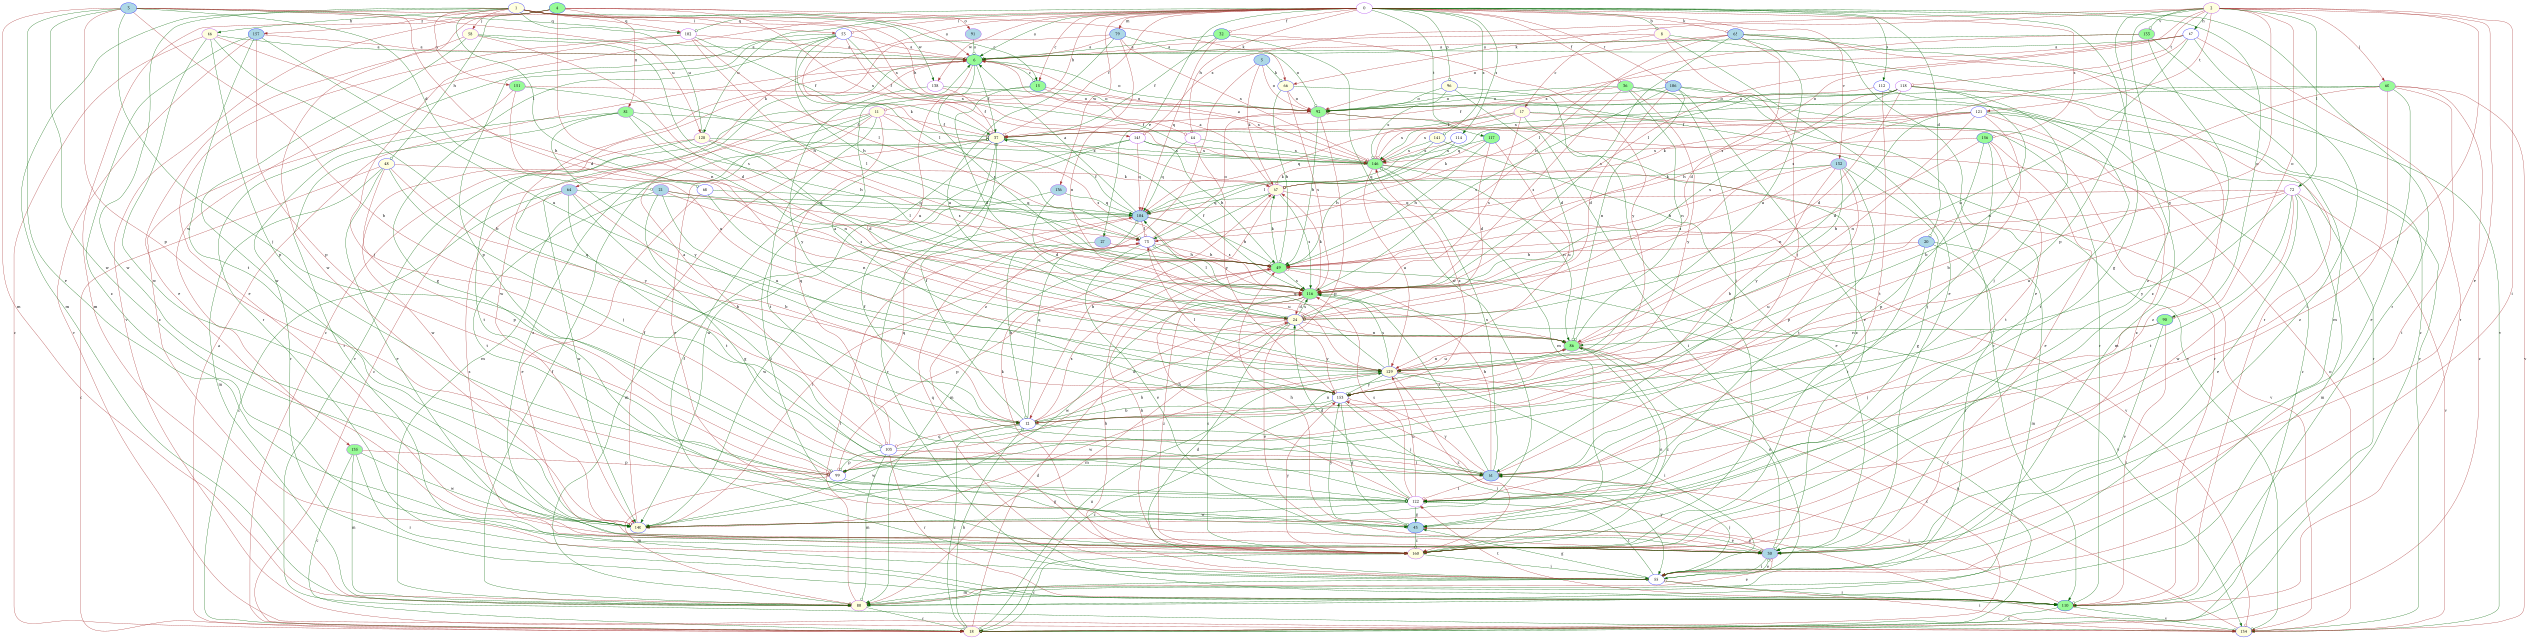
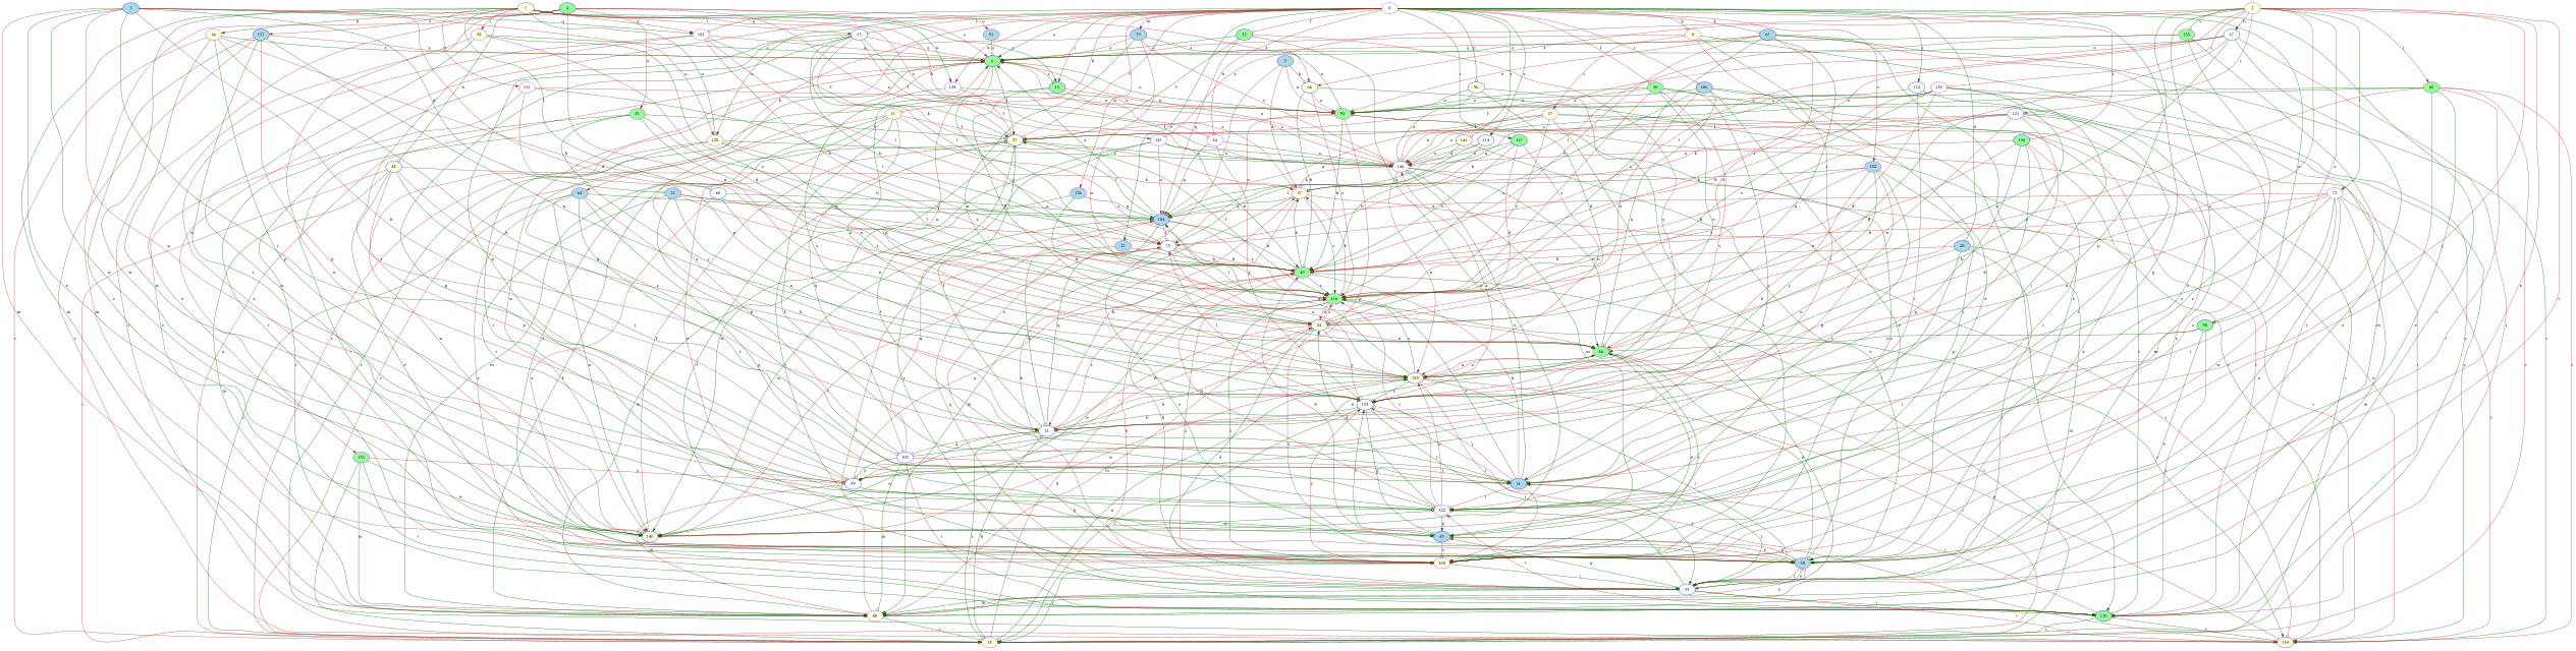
  strict digraph {
    fontname="PT Serif"
    node [color=blue fillcolor=white fontname="PT Serif" style=filled]
    edge [arrowhead=normal color=darkgreen fontname="PT Serif"]
    0 [color=purple]
    6 [fillcolor=palegreen]
    8 [color=purple fillcolor=lightyellow]
    11 [color=purple fillcolor=lightyellow]
    15 [fillcolor=palegreen]
    20 [fillcolor=lightblue]
    27 [color=purple fillcolor=lightblue]
    32 [fillcolor=palegreen]
    36 [color=purple fillcolor=palegreen]
    37 [fillcolor=lightyellow]
    43 [fillcolor=lightblue]
    44 [color=purple]
    53
    64 [color=purple fillcolor=lightblue]
    65 [fillcolor=lightblue]
    79 [fillcolor=lightblue]
    90 [fillcolor=palegreen]
    96 [fillcolor=lightyellow]
    102 [color=purple]
    106 [fillcolor=lightblue]
    110 [fillcolor=palegreen]
    112
    114
    117 [fillcolor=palegreen]
    128 [color=purple fillcolor=lightyellow]
    132 [color=purple fillcolor=lightblue]
    135 [color=purple fillcolor=palegreen]
    136 [color=purple fillcolor=lightblue]
    138 [color=purple]
    141 [fillcolor=lightyellow]
    156 [fillcolor=palegreen]
    140 [fillcolor=lightyellow]
    116 [color=purple fillcolor=palegreen]
    92 [color=purple fillcolor=palegreen]
    103
    129 [fillcolor=lightyellow]
    30 [color=purple fillcolor=lightblue]
    61 [fillcolor=lightblue]
    17 [color=purple fillcolor=lightyellow]
    18 [color=purple fillcolor=lightyellow]
    80 [color=purple fillcolor=lightyellow]
    160 [color=purple fillcolor=lightyellow]
    122 [color=purple]
    24 [fillcolor=lightyellow]
    134 [fillcolor=lightyellow]
-   146 [color=purple fillcolor=palegreen]
+   146 [color=purple]
    55
    49 [color=purple fillcolor=palegreen]
    12
    153
    104 [fillcolor=lightblue]
    86 [color=purple fillcolor=palegreen]
    99
    67 [color=purple fillcolor=lightyellow]
    73
    1 [fillcolor=lightyellow]
    46 [color=purple fillcolor=lightyellow]
    58 [color=purple fillcolor=lightyellow]
    66 [fillcolor=lightyellow]
    68
-   151 [color=purple fillcolor=palegreen]
+   151 [color=purple]
    157 [fillcolor=lightblue]
    2 [color=purple fillcolor=lightyellow]
    47
    60 [color=purple fillcolor=palegreen]
    72 [color=purple]
    118 [color=purple]
    121
    133 [color=purple fillcolor=palegreen]
    145 [color=purple]
    3 [fillcolor=lightblue]
    21 [color=purple fillcolor=lightblue]
    4 [fillcolor=palegreen]
    48 [fillcolor=lightyellow]
    81 [color=purple fillcolor=palegreen]
    91 [color=purple fillcolor=lightblue]
    5 [fillcolor=lightblue]
    0 -> 6 [label=a]
    0 -> 8 [arrowhead=odot label=b]
    0 -> 11 [arrowhead=odot color=brown label=b]
    0 -> 15 [color=brown label=c]
    0 -> 20 [arrowhead=odot label=d]
    0 -> 27 [label=e]
    0 -> 32 [arrowhead=odot color=brown label=f]
    0 -> 36 [arrowhead=odot color=brown label=f]
    0 -> 37 [arrowhead=odot color=brown label=f]
    0 -> 43 [label=g]
    0 -> 44 [arrowhead=odot color=brown label=h]
    0 -> 53 [arrowhead=odot color=brown label=i]
    0 -> 64 [color=brown label=k]
    0 -> 65 [arrowhead=odot color=brown label=k]
    0 -> 79 [color=brown label=m]
    0 -> 90 [label=o]
    0 -> 96 [arrowhead=odot label=p]
    0 -> 102 [arrowhead=odot label=q]
    0 -> 106 [arrowhead=odot color=brown label=r]
    0 -> 110 [arrowhead=odot label=r]
    0 -> 112 [label=s]
    0 -> 114 [label=s]
    0 -> 117 [label=t]
    0 -> 128 [label=u]
    0 -> 132 [color=brown label=v]
    0 -> 135 [color=brown label=w]
    0 -> 136 [color=brown label=w]
    0 -> 138 [color=brown label=w]
    0 -> 141 [arrowhead=odot label=x]
    0 -> 156 [arrowhead=odot color=brown label=z]
    6 -> 15 [arrowhead=odot label=c]
    6 -> 37 [label=f]
    6 -> 140 [color=brown label=w]
    6 -> 116 [label=s]
    6 -> 92 [label=o]
    6 -> 103 [arrowhead=odot label=q]
    6 -> 129 [color=brown label=u]
    8 -> 6 [color=brown label=a]
    8 -> 30 [label=e]
    8 -> 61 [arrowhead=odot color=brown label=j]
    8 -> 17 [color=brown label=c]
    8 -> 18 [arrowhead=odot label=c]
    11 -> 37 [arrowhead=odot color=brown label=f]
    11 -> 116 [color=brown label=s]
    11 -> 103 [arrowhead=odot color=brown label=q]
    11 -> 30 [color=brown label=e]
    11 -> 18 [color=brown label=c]
    11 -> 80 [arrowhead=odot label=m]
    11 -> 160 [label=z]
    11 -> 122 [arrowhead=odot label=t]
    15 -> 92 [color=brown label=o]
    15 -> 24 [arrowhead=odot label=d]
    15 -> 134 [label=v]
    15 -> 146 [arrowhead=odot color=brown label=x]
    20 -> 129 [arrowhead=odot color=brown label=u]
    20 -> 80 [arrowhead=odot label=m]
    20 -> 122 [arrowhead=odot label=t]
    20 -> 55 [label=i]
    20 -> 49 [color=brown label=h]
    27 -> 49 [arrowhead=odot color=brown label=h]
    27 -> 12 [arrowhead=odot label=b]
    32 -> 6 [arrowhead=odot label=a]
    32 -> 37 [arrowhead=odot label=f]
    32 -> 140 [label=w]
    32 -> 153 [color=brown label=y]
    32 -> 104 [color=brown label=q]
    36 -> 37 [color=brown label=f]
    36 -> 110 [arrowhead=odot label=r]
    36 -> 116 [color=brown label=s]
    36 -> 92 [label=o]
    36 -> 61 [label=j]
    36 -> 153 [color=brown label=y]
    36 -> 86 [arrowhead=odot label=n]
    37 -> 146 [label=x]
    37 -> 55 [arrowhead=odot label=i]
    43 -> 30 [arrowhead=odot label=e]
    43 -> 160 [arrowhead=odot label=z]
    43 -> 49 [color=brown label=h]
    43 -> 153 [label=y]
    44 -> 146 [arrowhead=odot label=x]
    44 -> 153 [color=brown label=y]
    44 -> 104 [label=q]
    53 -> 6 [arrowhead=odot color=brown label=a]
    53 -> 37 [arrowhead=odot color=brown label=f]
    53 -> 43 [arrowhead=odot label=g]
    53 -> 110 [label=r]
    53 -> 146 [arrowhead=odot label=x]
    53 -> 49 [arrowhead=odot label=h]
    53 -> 99 [arrowhead=odot label=p]
    53 -> 67 [arrowhead=odot color=brown label=k]
    53 -> 73 [arrowhead=odot label=l]
    64 -> 43 [label=g]
    64 -> 140 [label=w]
    64 -> 18 [label=c]
    64 -> 160 [arrowhead=odot color=brown label=z]
    64 -> 122 [arrowhead=odot label=t]
    64 -> 12 [arrowhead=odot color=brown label=b]
    64 -> 104 [label=q]
    65 -> 6 [arrowhead=odot color=brown label=a]
    65 -> 110 [arrowhead=odot color=brown label=r]
    65 -> 116 [arrowhead=odot label=s]
    65 -> 92 [color=brown label=o]
    65 -> 129 [label=u]
    65 -> 30 [label=e]
    65 -> 24 [arrowhead=odot color=brown label=d]
    65 -> 134 [label=v]
    65 -> 49 [color=brown label=h]
    79 -> 6 [color=brown label=a]
    79 -> 92 [arrowhead=odot label=o]
    79 -> 129 [label=u]
    79 -> 18 [color=brown label=c]
    79 -> 146 [arrowhead=odot color=brown label=x]
    79 -> 86 [color=brown label=n]
    90 -> 110 [arrowhead=odot color=brown label=r]
    90 -> 30 [label=e]
    90 -> 61 [color=brown label=j]
    90 -> 86 [label=n]
    96 -> 92 [arrowhead=odot label=o]
    96 -> 160 [label=z]
    96 -> 24 [arrowhead=odot label=d]
    96 -> 146 [arrowhead=odot label=x]
    102 -> 6 [arrowhead=odot color=brown label=a]
    102 -> 37 [label=f]
    102 -> 30 [color=brown label=e]
    102 -> 61 [color=brown label=j]
    102 -> 49 [color=brown label=h]
    102 -> 73 [color=brown label=l]
    106 -> 110 [label=r]
    106 -> 116 [label=s]
    106 -> 92 [arrowhead=odot label=o]
    106 -> 30 [arrowhead=odot label=e]
    106 -> 24 [arrowhead=odot color=brown label=d]
    106 -> 134 [label=v]
    106 -> 86 [arrowhead=odot label=n]
    110 -> 61 [arrowhead=odot color=brown label=j]
    110 -> 18 [arrowhead=odot label=c]
    110 -> 122 [color=brown label=t]
    110 -> 134 [arrowhead=odot label=v]
    112 -> 92 [color=brown label=o]
    112 -> 80 [arrowhead=odot label=m]
    112 -> 122 [color=brown label=t]
    114 -> 146 [color=brown label=x]
    114 -> 49 [label=h]
    114 -> 73 [label=l]
    117 -> 129 [color=brown label=u]
    117 -> 24 [arrowhead=odot color=brown label=d]
    117 -> 146 [label=x]
    117 -> 49 [arrowhead=odot label=h]
    117 -> 67 [arrowhead=odot color=brown label=k]
    128 -> 140 [arrowhead=odot color=brown label=w]
    128 -> 116 [color=brown label=s]
    128 -> 122 [arrowhead=odot label=t]
    128 -> 24 [label=d]
    128 -> 146 [label=x]
    132 -> 43 [label=g]
    132 -> 116 [color=brown label=s]
    132 -> 122 [label=t]
    132 -> 49 [arrowhead=odot color=brown label=h]
    132 -> 12 [arrowhead=odot color=brown label=b]
    132 -> 153 [label=y]
    132 -> 99 [arrowhead=odot color=brown label=p]
    132 -> 67 [arrowhead=odot label=k]
    135 -> 110 [arrowhead=odot label=r]
    135 -> 140 [label=w]
    135 -> 18 [label=c]
    135 -> 80 [arrowhead=odot label=m]
    135 -> 99 [arrowhead=odot color=brown label=p]
    136 -> 80 [arrowhead=odot label=m]
    136 -> 24 [arrowhead=odot label=d]
    136 -> 104 [label=q]
    138 -> 37 [arrowhead=odot color=brown label=f]
    138 -> 92 [label=o]
    138 -> 153 [arrowhead=odot label=y]
    141 -> 30 [label=e]
    141 -> 146 [arrowhead=odot label=x]
    141 -> 104 [label=q]
    156 -> 30 [arrowhead=odot color=brown label=e]
    156 -> 61 [arrowhead=odot label=j]
    156 -> 122 [arrowhead=odot color=brown label=t]
    156 -> 146 [color=brown label=x]
    156 -> 86 [color=brown label=n]
    156 -> 99 [arrowhead=odot label=p]
    140 -> 37 [arrowhead=odot color=brown label=f]
    140 -> 73 [color=brown label=l]
    116 -> 37 [arrowhead=odot label=f]
    116 -> 140 [label=w]
    116 -> 18 [arrowhead=odot label=c]
    116 -> 160 [color=brown label=z]
    116 -> 24 [color=brown label=d]
    116 -> 67 [color=brown label=k]
    116 -> 73 [arrowhead=odot label=l]
    92 -> 37 [color=brown label=f]
    92 -> 55 [label=i]
    92 -> 49 [label=h]
    92 -> 99 [arrowhead=odot color=brown label=p]
    103 -> 6 [color=brown label=a]
    103 -> 110 [color=brown label=r]
    103 -> 61 [color=brown label=j]
    103 -> 80 [arrowhead=odot label=m]
    103 -> 104 [color=brown label=q]
    103 -> 86 [arrowhead=odot label=n]
    103 -> 99 [arrowhead=odot label=p]
    129 -> 140 [color=brown label=w]
    129 -> 116 [label=s]
    129 -> 18 [arrowhead=odot color=brown label=c]
    129 -> 160 [color=brown label=z]
    129 -> 55 [arrowhead=odot label=i]
    129 -> 12 [arrowhead=odot label=b]
    129 -> 153 [arrowhead=odot label=y]
    129 -> 104 [label=q]
    129 -> 86 [color=brown label=n]
    30 -> 43 [color=brown label=g]
    30 -> 55 [label=i]
    30 -> 86 [arrowhead=odot label=n]
    61 -> 37 [arrowhead=odot label=f]
    61 -> 116 [label=s]
    61 -> 122 [arrowhead=odot color=brown label=t]
    61 -> 146 [arrowhead=odot label=x]
    61 -> 49 [arrowhead=odot color=brown label=h]
    61 -> 153 [arrowhead=odot color=brown label=y]
    17 -> 37 [arrowhead=odot label=f]
    17 -> 110 [arrowhead=odot color=brown label=r]
    17 -> 116 [color=brown label=s]
    17 -> 18 [arrowhead=odot label=c]
    17 -> 160 [arrowhead=odot label=z]
    17 -> 146 [arrowhead=odot color=brown label=x]
    17 -> 104 [color=brown label=q]
    18 -> 6 [color=brown label=a]
    18 -> 129 [label=u]
    18 -> 24 [color=brown label=d]
    18 -> 12 [arrowhead=odot label=b]
    80 -> 37 [arrowhead=odot label=f]
    80 -> 30 [arrowhead=odot color=brown label=e]
    80 -> 18 [arrowhead=odot label=c]
    80 -> 73 [arrowhead=odot color=brown label=l]
    160 -> 116 [label=s]
    160 -> 18 [label=c]
    160 -> 55 [label=i]
    160 -> 49 [arrowhead=odot color=brown label=h]
    160 -> 153 [color=brown label=y]
    160 -> 86 [label=n]
    160 -> 67 [color=brown label=k]
    122 -> 43 [label=g]
    122 -> 140 [label=w]
    122 -> 116 [color=brown label=s]
    122 -> 129 [color=brown label=u]
    122 -> 24 [label=d]
    122 -> 49 [arrowhead=odot color=brown label=h]
-   24 -> 116 [label=s]
+   24 -> 116 [color=brown label=s]
    24 -> 30 [arrowhead=odot color=brown label=e]
    24 -> 80 [color=brown label=m]
    24 -> 153 [arrowhead=odot color=brown label=y]
    24 -> 86 [arrowhead=odot color=brown label=n]
    134 -> 92 [arrowhead=odot color=brown label=o]
    134 -> 55 [arrowhead=odot color=brown label=i]
    134 -> 153 [color=brown label=y]
    134 -> 86 [arrowhead=odot color=brown label=n]
    146 -> 6 [color=brown label=a]
    146 -> 43 [arrowhead=odot label=m]
    146 -> 129 [color=brown label=u]
    146 -> 134 [color=brown label=v]
    146 -> 86 [label=n]
    146 -> 67 [arrowhead=odot color=brown label=k]
    55 -> 37 [arrowhead=odot label=f]
    55 -> 43 [label=g]
    55 -> 110 [label=r]
    55 -> 30 [arrowhead=odot label=e]
    55 -> 61 [label=j]
    55 -> 80 [label=m]
    55 -> 122 [arrowhead=odot label=t]
    55 -> 24 [arrowhead=odot label=d]
    55 -> 49 [color=brown label=h]
    55 -> 104 [arrowhead=odot color=brown label=q]
    49 -> 116 [label=s]
    49 -> 134 [label=v]
    49 -> 99 [arrowhead=odot color=brown label=p]
    49 -> 67 [label=k]
    12 -> 37 [arrowhead=odot label=f]
    12 -> 140 [arrowhead=odot label=w]
    12 -> 116 [color=brown label=s]
    12 -> 103 [arrowhead=odot color=brown label=q]
    12 -> 61 [arrowhead=odot label=j]
    12 -> 18 [arrowhead=odot label=c]
    12 -> 24 [arrowhead=odot color=brown label=d]
    12 -> 104 [arrowhead=odot label=q]
    153 -> 6 [label=a]
    153 -> 43 [arrowhead=odot label=g]
    153 -> 18 [arrowhead=odot label=c]
    153 -> 146 [color=brown label=x]
    153 -> 55 [label=i]
    153 -> 12 [arrowhead=odot label=b]
    153 -> 73 [color=brown label=l]
    104 -> 6 [label=a]
    104 -> 37 [label=f]
    104 -> 140 [label=w]
    104 -> 116 [color=brown label=s]
    104 -> 49 [arrowhead=odot label=h]
    104 -> 73 [arrowhead=odot color=brown label=l]
    86 -> 129 [color=brown label=u]
    86 -> 160 [arrowhead=odot label=z]
    99 -> 43 [label=g]
    99 -> 80 [arrowhead=odot color=brown label=m]
    67 -> 6 [arrowhead=odot color=brown label=a]
    67 -> 116 [label=s]
    67 -> 80 [label=m]
    67 -> 134 [arrowhead=odot color=brown label=v]
    67 -> 12 [color=brown label=b]
    67 -> 104 [label=q]
    73 -> 92 [arrowhead=odot color=brown label=o]
    73 -> 129 [arrowhead=odot color=brown label=u]
    73 -> 30 [label=e]
    73 -> 49 [color=brown label=h]
    1 -> 15 [label=c]
    1 -> 44 [arrowhead=odot color=brown label=h]
    1 -> 53 [color=brown label=i]
    1 -> 102 [color=brown label=q]
    1 -> 128 [arrowhead=odot label=u]
    1 -> 138 [label=w]
    1 -> 140 [label=w]
    1 -> 80 [arrowhead=odot label=m]
    1 -> 46 [label=h]
    1 -> 58 [color=brown label=j]
    1 -> 66 [color=brown label=k]
    1 -> 68 [arrowhead=odot label=l]
    1 -> 151 [color=brown label=y]
    1 -> 157 [color=brown label=z]
    46 -> 6 [label=a]
    46 -> 140 [arrowhead=odot label=w]
    46 -> 18 [arrowhead=odot color=brown label=c]
    46 -> 49 [arrowhead=odot color=brown label=h]
    46 -> 12 [label=b]
    46 -> 99 [arrowhead=odot label=p]
    58 -> 6 [label=a]
    58 -> 140 [label=w]
    58 -> 116 [arrowhead=odot label=s]
    58 -> 30 [arrowhead=odot color=brown label=e]
    58 -> 24 [arrowhead=odot color=brown label=d]
    66 -> 116 [arrowhead=odot color=brown label=s]
    66 -> 92 [color=brown label=o]
    66 -> 134 [arrowhead=odot label=v]
    66 -> 49 [arrowhead=odot label=h]
    68 -> 30 [color=brown label=e]
    68 -> 104 [arrowhead=odot label=q]
    68 -> 86 [arrowhead=odot label=n]
    151 -> 92 [color=brown label=o]
    151 -> 129 [color=brown label=u]
    151 -> 160 [arrowhead=odot color=brown label=z]
    151 -> 73 [label=l]
    157 -> 6 [color=brown label=a]
    157 -> 129 [arrowhead=odot label=u]
    157 -> 160 [label=z]
    157 -> 122 [arrowhead=odot label=t]
    157 -> 134 [arrowhead=odot color=brown label=v]
    157 -> 99 [arrowhead=odot color=brown label=p]
    2 -> 90 [arrowhead=odot color=brown label=o]
    2 -> 116 [arrowhead=odot color=brown label=s]
    2 -> 30 [color=brown label=e]
    2 -> 61 [arrowhead=odot color=brown label=j]
    2 -> 160 [arrowhead=odot label=z]
    2 -> 55 [arrowhead=odot color=brown label=i]
    2 -> 153 [arrowhead=odot color=brown label=y]
    2 -> 99 [label=p]
    2 -> 66 [color=brown label=k]
    2 -> 47 [label=h]
    2 -> 60 [color=brown label=j]
    2 -> 72 [label=l]
    2 -> 118 [arrowhead=odot color=brown label=t]
    2 -> 121 [color=brown label=t]
    2 -> 133 [arrowhead=odot label=v]
    2 -> 145 [arrowhead=odot color=brown label=x]
    47 -> 6 [label=a]
    47 -> 110 [arrowhead=odot color=brown label=r]
    47 -> 116 [color=brown label=s]
    47 -> 129 [label=u]
    47 -> 146 [arrowhead=odot color=brown label=x]
    47 -> 55 [label=i]
    47 -> 73 [color=brown label=l]
    60 -> 92 [label=o]
    60 -> 30 [label=e]
    60 -> 18 [arrowhead=odot color=brown label=c]
    60 -> 160 [color=brown label=z]
    60 -> 134 [arrowhead=odot color=brown label=v]
    60 -> 146 [label=x]
    60 -> 55 [color=brown label=i]
    60 -> 86 [arrowhead=odot color=brown label=n]
    72 -> 140 [arrowhead=odot color=brown label=w]
    72 -> 129 [arrowhead=odot color=brown label=u]
    72 -> 30 [label=e]
    72 -> 80 [arrowhead=odot label=m]
    72 -> 122 [label=t]
    72 -> 134 [arrowhead=odot color=brown label=v]
    72 -> 49 [color=brown label=h]
    72 -> 153 [arrowhead=odot label=y]
    72 -> 104 [arrowhead=odot color=brown label=q]
    118 -> 116 [arrowhead=odot label=s]
    118 -> 92 [arrowhead=odot label=o]
    118 -> 61 [label=j]
    118 -> 160 [arrowhead=odot color=brown label=z]
    118 -> 24 [arrowhead=odot color=brown label=d]
    118 -> 49 [color=brown label=h]
    118 -> 12 [arrowhead=odot label=b]
    118 -> 104 [arrowhead=odot label=q]
    121 -> 37 [color=brown label=f]
    121 -> 110 [label=r]
    121 -> 160 [color=brown label=z]
    121 -> 122 [label=t]
    121 -> 24 [arrowhead=odot label=d]
    121 -> 146 [color=brown label=x]
    121 -> 12 [color=brown label=b]
    121 -> 86 [arrowhead=odot color=brown label=n]
    121 -> 67 [arrowhead=odot color=brown label=k]
    133 -> 6 [arrowhead=odot label=a]
    133 -> 80 [label=m]
    133 -> 160 [arrowhead=odot label=z]
    133 -> 73 [arrowhead=odot color=brown label=l]
    145 -> 110 [label=r]
    145 -> 140 [label=w]
    145 -> 146 [arrowhead=odot label=x]
    145 -> 49 [label=h]
    145 -> 104 [color=brown label=q]
    3 -> 102 [label=q]
    3 -> 128 [color=brown label=u]
    3 -> 140 [arrowhead=odot label=w]
    3 -> 30 [label=e]
    3 -> 61 [arrowhead=odot label=j]
    3 -> 80 [arrowhead=odot color=brown label=m]
    3 -> 24 [arrowhead=odot color=brown label=d]
    3 -> 12 [color=brown label=b]
    3 -> 99 [arrowhead=odot color=brown label=p]
    3 -> 145 [color=brown label=x]
    3 -> 21 [arrowhead=odot label=d]
    21 -> 116 [color=brown label=s]
    21 -> 129 [label=u]
    21 -> 122 [arrowhead=odot label=t]
    21 -> 12 [label=b]
    21 -> 104 [arrowhead=odot label=q]
    21 -> 73 [color=brown label=l]
    4 -> 6 [color=brown label=a]
    4 -> 140 [arrowhead=odot color=brown label=w]
    4 -> 80 [color=brown label=m]
    4 -> 134 [color=brown label=v]
    4 -> 146 [color=brown label=x]
    4 -> 86 [arrowhead=odot color=brown label=n]
    4 -> 48 [arrowhead=odot label=h]
    4 -> 81 [color=brown label=n]
    4 -> 91 [color=brown label=o]
    48 -> 30 [label=e]
    48 -> 61 [label=j]
    48 -> 18 [color=brown label=c]
    48 -> 80 [label=m]
    48 -> 153 [arrowhead=odot color=brown label=y]
    48 -> 99 [arrowhead=odot color=brown label=p]
    48 -> 67 [color=brown label=k]
    81 -> 37 [arrowhead=odot label=f]
    81 -> 110 [arrowhead=odot label=r]
    81 -> 55 [arrowhead=odot label=i]
    81 -> 49 [arrowhead=odot label=h]
    81 -> 153 [arrowhead=odot label=y]
    81 -> 86 [label=n]
    91 -> 6 [arrowhead=odot label=a]
    5 -> 92 [color=brown label=o]
    5 -> 160 [color=brown label=z]
    5 -> 67 [color=brown label=k]
    5 -> 66 [arrowhead=odot label=k]
  }
